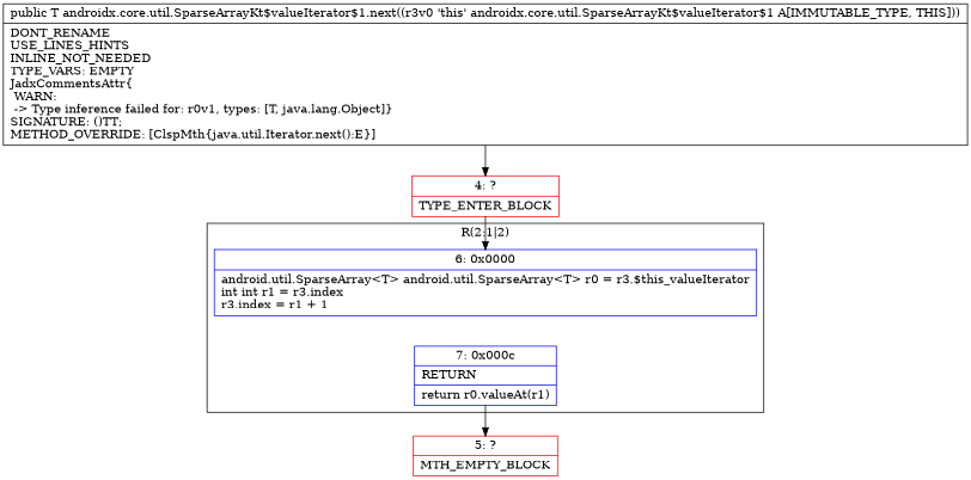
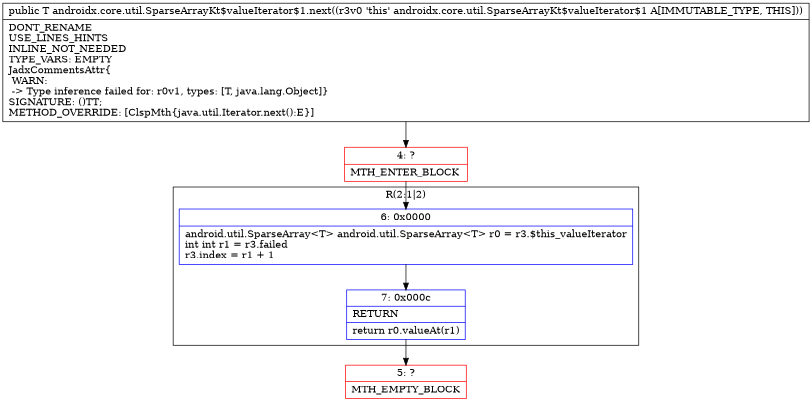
  digraph {
    node [color=blue shape=record]
-   n1 [label="{6\:\ 0x0000|android.util.SparseArray\<T\> android.util.SparseArray\<T\> r0 = r3.$this_valueIterator\lint int r1 = r3.index\lr3.index = r1 + 1\l}"]
+   n1 [label="{6\:\ 0x0000|android.util.SparseArray\<T\> android.util.SparseArray\<T\> r0 = r3.$this_valueIterator\lint int r1 = r3.failed\lr3.index = r1 + 1\l}"]
    n2 [label="{7\:\ 0x000c|RETURN\l|return r0.valueAt(r1)\l}"]
    n3 [color=red label="{5\:\ ?|MTH_EMPTY_BLOCK\l}"]
-   n4 [color=red label="{4\:\ ?|TYPE_ENTER_BLOCK\l}"]
+   n4 [color=red label="{4\:\ ?|MTH_ENTER_BLOCK\l}"]
    n5 [label="{public T androidx.core.util.SparseArrayKt$valueIterator$1.next((r3v0 'this' androidx.core.util.SparseArrayKt$valueIterator$1 A[IMMUTABLE_TYPE, THIS]))  | DONT_RENAME\lUSE_LINES_HINTS\lINLINE_NOT_NEEDED\lTYPE_VARS: EMPTY\lJadxCommentsAttr\{\l WARN: \l \-\> Type inference failed for: r0v1, types: [T, java.lang.Object]\}\lSIGNATURE: ()TT;\lMETHOD_OVERRIDE: [ClspMth\{java.util.Iterator.next():E\}]\l}" color=""]
    subgraph cluster_1 {
      label="R(2:1|2)"
      n1
      n2
    }
+   n1 -> n2
    n2 -> n3
    n4 -> n1
    n5 -> n4
  }
